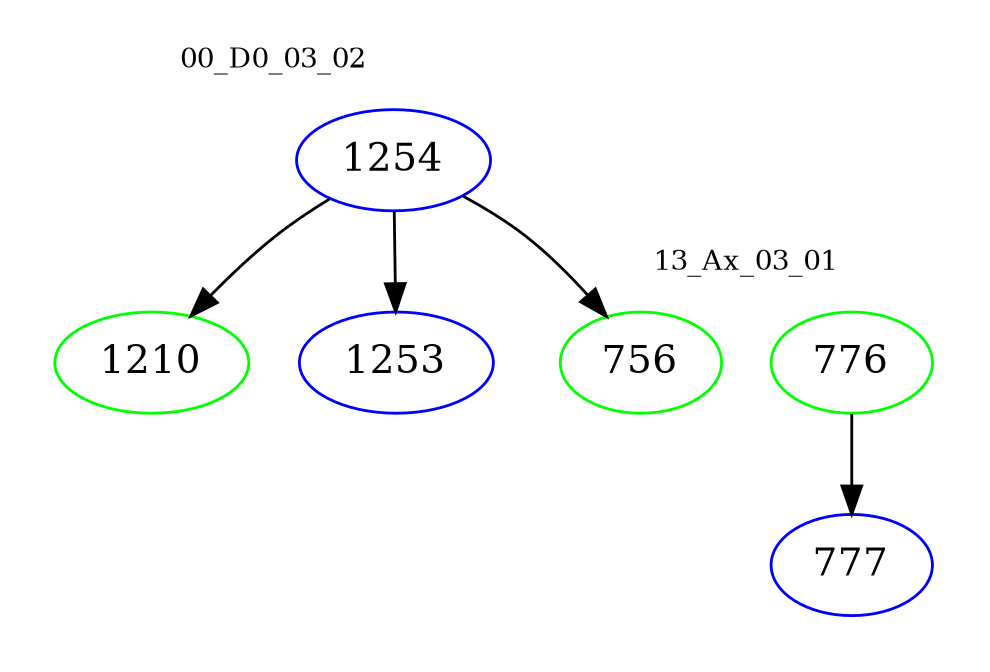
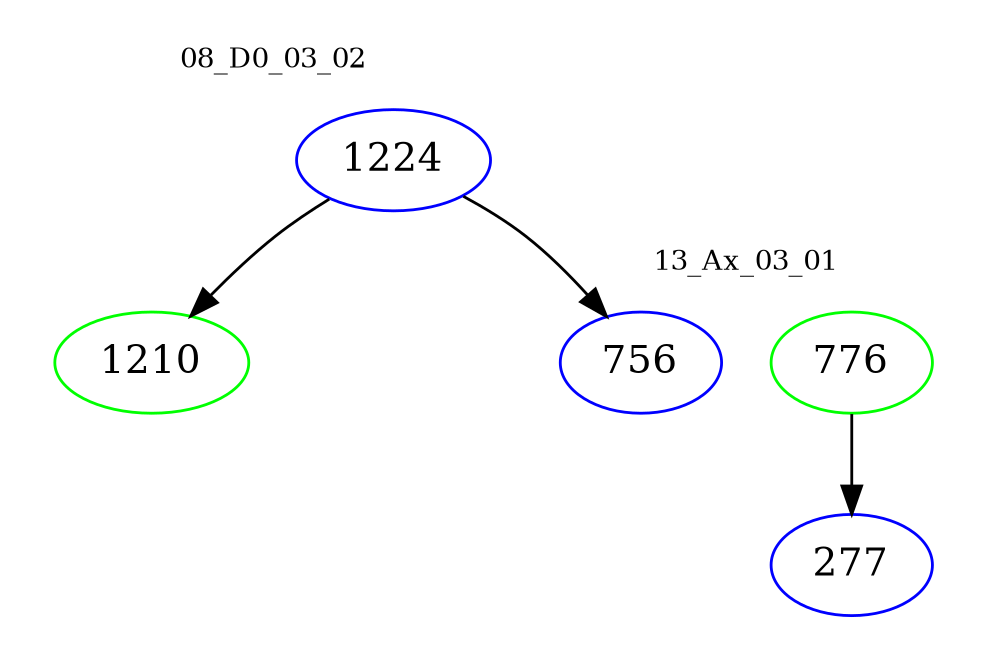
  digraph {
    node [color=green]
    edge [color=black]
    n1 [label=776]
-   n2 [label=756]
-   n3 [color=blue label=777]
-   n4 [color=blue label=1254]
+   n2 [color=blue label=756]
+   n3 [color=blue label=277]
+   n4 [color=blue label=1224]
    n5 [label=1210]
-   n6 [color=blue label=1253]
    subgraph cluster_1 {
      color=white
      fontsize=10
      label="13_Ax_03_01"
      n1
      n2
      n3
    }
    subgraph cluster_2 {
      color=white
      fontsize=10
-     label="00_D0_03_02"
+     label="08_D0_03_02"
      n4
      n5
-     n6
    }
    n1 -> n3
    n4 -> n2
    n4 -> n5
-   n4 -> n6
  }
